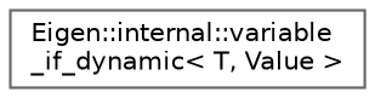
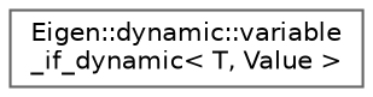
  digraph {
    rankdir=LR
-   n1 [color=grey40 fillcolor=white fontname=Helvetica fontsize=10 height=0.2 label="Eigen::internal::variable\l_if_dynamic\< T, Value \>" shape=box style=filled width=0.4]
+   n1 [color=grey40 fillcolor=white fontname=Helvetica fontsize=10 height=0.2 label="Eigen::dynamic::variable\l_if_dynamic\< T, Value \>" shape=box style=filled width=0.4]
  }
